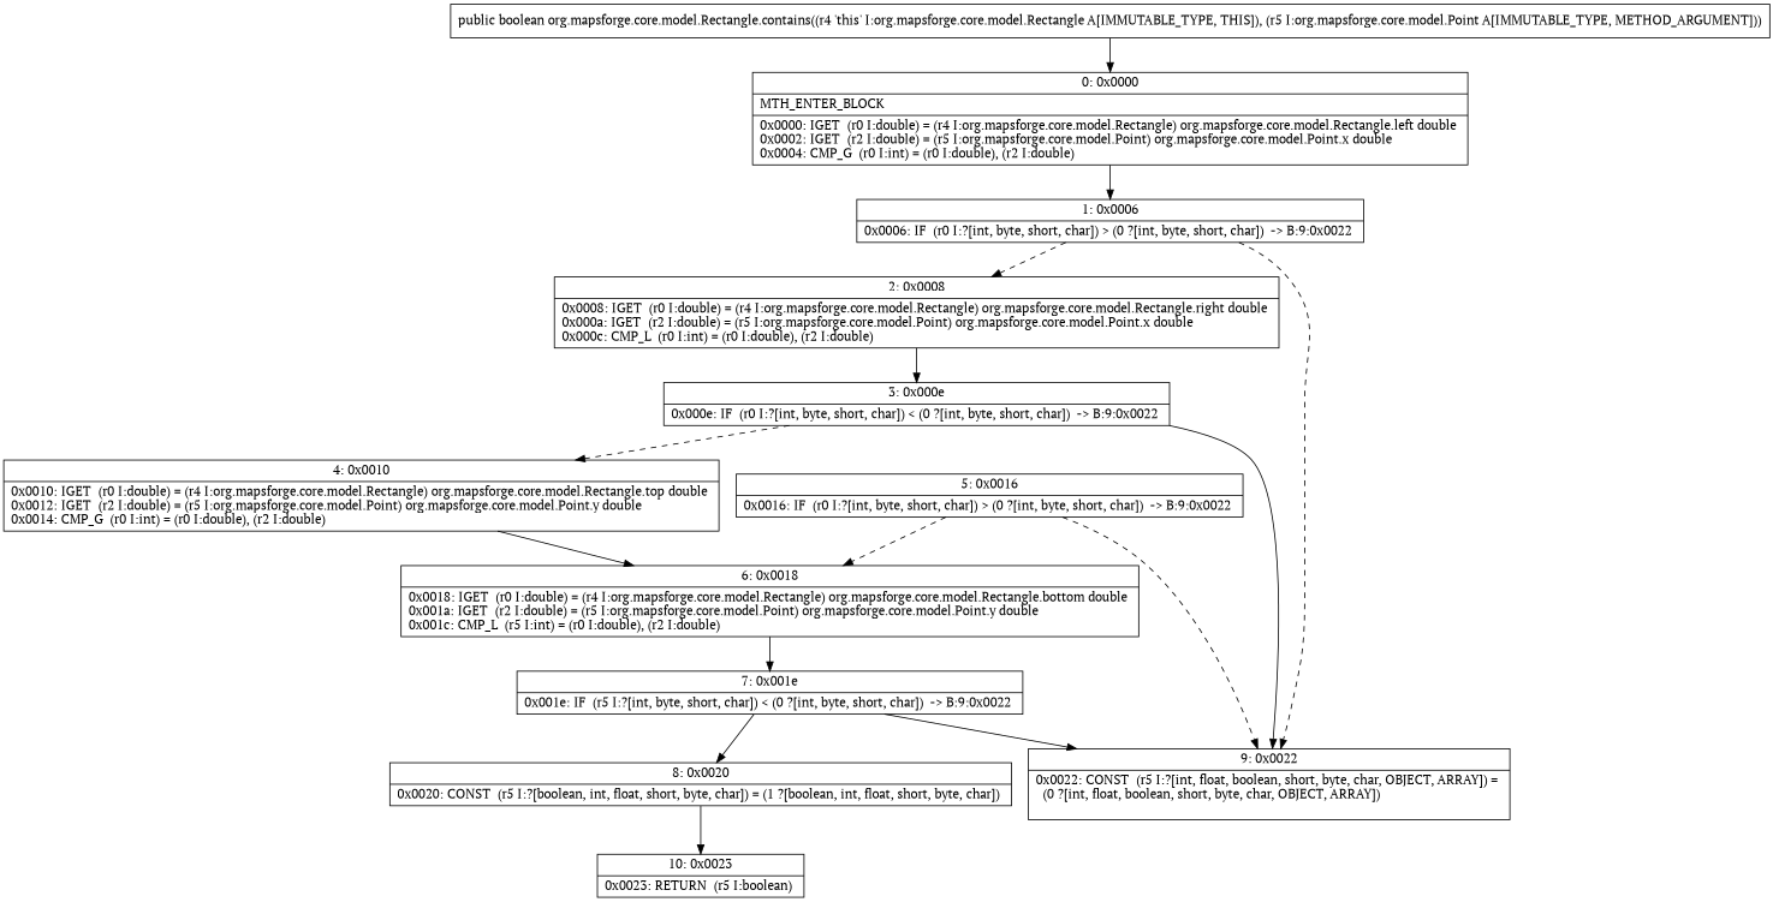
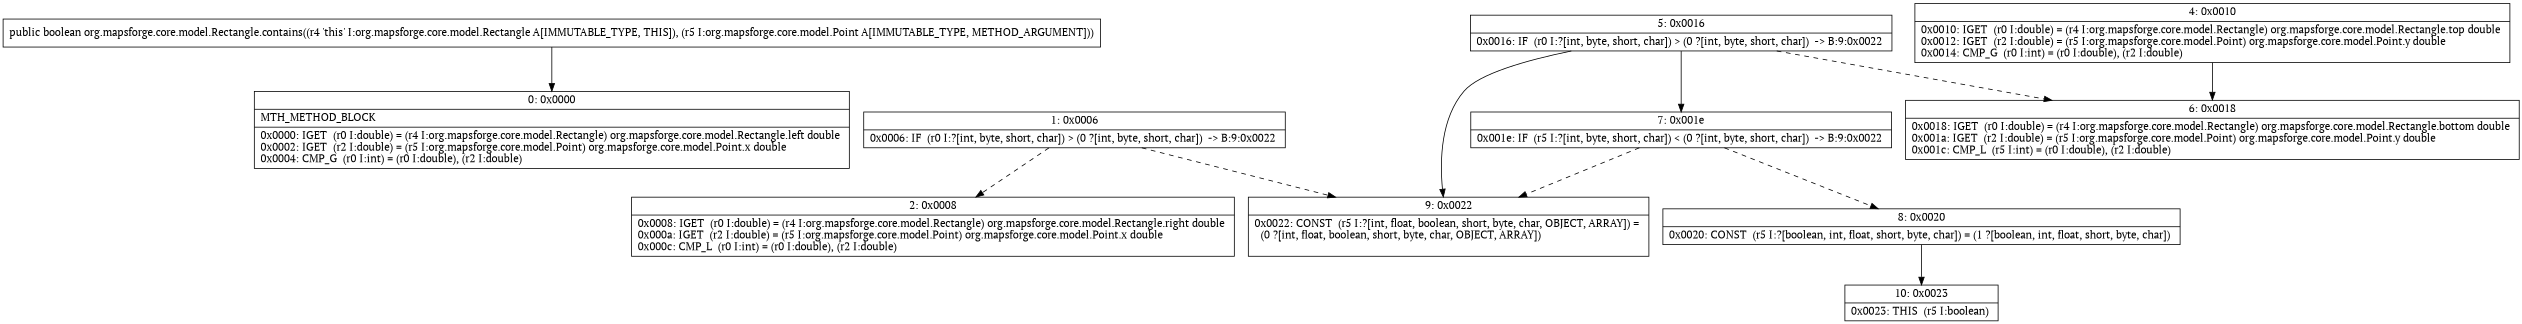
  digraph {
    fontname="PT Serif"
    node [fontname="PT Serif" shape=record]
    edge [fontname="PT Serif"]
-   n1 [label="{0\:\ 0x0000|MTH_ENTER_BLOCK\l|0x0000: IGET  (r0 I:double) = (r4 I:org.mapsforge.core.model.Rectangle) org.mapsforge.core.model.Rectangle.left double \l0x0002: IGET  (r2 I:double) = (r5 I:org.mapsforge.core.model.Point) org.mapsforge.core.model.Point.x double \l0x0004: CMP_G  (r0 I:int) = (r0 I:double), (r2 I:double) \l}"]
+   n1 [label="{0\:\ 0x0000|MTH_METHOD_BLOCK\l|0x0000: IGET  (r0 I:double) = (r4 I:org.mapsforge.core.model.Rectangle) org.mapsforge.core.model.Rectangle.left double \l0x0002: IGET  (r2 I:double) = (r5 I:org.mapsforge.core.model.Point) org.mapsforge.core.model.Point.x double \l0x0004: CMP_G  (r0 I:int) = (r0 I:double), (r2 I:double) \l}"]
    n2 [label="{1\:\ 0x0006|0x0006: IF  (r0 I:?[int, byte, short, char]) \> (0 ?[int, byte, short, char])  \-\> B:9:0x0022 \l}"]
    n3 [label="{2\:\ 0x0008|0x0008: IGET  (r0 I:double) = (r4 I:org.mapsforge.core.model.Rectangle) org.mapsforge.core.model.Rectangle.right double \l0x000a: IGET  (r2 I:double) = (r5 I:org.mapsforge.core.model.Point) org.mapsforge.core.model.Point.x double \l0x000c: CMP_L  (r0 I:int) = (r0 I:double), (r2 I:double) \l}"]
    n4 [label="{9\:\ 0x0022|0x0022: CONST  (r5 I:?[int, float, boolean, short, byte, char, OBJECT, ARRAY]) = \l  (0 ?[int, float, boolean, short, byte, char, OBJECT, ARRAY])\l \l}"]
-   n5 [label="{3\:\ 0x000e|0x000e: IF  (r0 I:?[int, byte, short, char]) \< (0 ?[int, byte, short, char])  \-\> B:9:0x0022 \l}"]
    n6 [label="{4\:\ 0x0010|0x0010: IGET  (r0 I:double) = (r4 I:org.mapsforge.core.model.Rectangle) org.mapsforge.core.model.Rectangle.top double \l0x0012: IGET  (r2 I:double) = (r5 I:org.mapsforge.core.model.Point) org.mapsforge.core.model.Point.y double \l0x0014: CMP_G  (r0 I:int) = (r0 I:double), (r2 I:double) \l}"]
    n7 [label="{6\:\ 0x0018|0x0018: IGET  (r0 I:double) = (r4 I:org.mapsforge.core.model.Rectangle) org.mapsforge.core.model.Rectangle.bottom double \l0x001a: IGET  (r2 I:double) = (r5 I:org.mapsforge.core.model.Point) org.mapsforge.core.model.Point.y double \l0x001c: CMP_L  (r5 I:int) = (r0 I:double), (r2 I:double) \l}"]
    n8 [label="{5\:\ 0x0016|0x0016: IF  (r0 I:?[int, byte, short, char]) \> (0 ?[int, byte, short, char])  \-\> B:9:0x0022 \l}"]
    n9 [label="{7\:\ 0x001e|0x001e: IF  (r5 I:?[int, byte, short, char]) \< (0 ?[int, byte, short, char])  \-\> B:9:0x0022 \l}"]
    n10 [label="{8\:\ 0x0020|0x0020: CONST  (r5 I:?[boolean, int, float, short, byte, char]) = (1 ?[boolean, int, float, short, byte, char]) \l}"]
-   n11 [label="{10\:\ 0x0023|0x0023: RETURN  (r5 I:boolean) \l}"]
+   n11 [label="{10\:\ 0x0023|0x0023: THIS  (r5 I:boolean) \l}"]
    n12 [label="{public boolean org.mapsforge.core.model.Rectangle.contains((r4 'this' I:org.mapsforge.core.model.Rectangle A[IMMUTABLE_TYPE, THIS]), (r5 I:org.mapsforge.core.model.Point A[IMMUTABLE_TYPE, METHOD_ARGUMENT])) }"]
-   n1 -> n2
    n2 -> n3 [style=dashed]
    n2 -> n4 [style=dashed]
-   n3 -> n5
-   n5 -> n4
-   n5 -> n6 [style=dashed]
    n6 -> n7
-   n7 -> n9
-   n8 -> n4 [style=dashed]
+   n8 -> n9
+   n8 -> n4
    n8 -> n7 [style=dashed]
-   n9 -> n4
-   n9 -> n10 [style=solid]
+   n9 -> n4 [style=dashed]
+   n9 -> n10 [style=dashed]
    n10 -> n11
    n12 -> n1
  }
